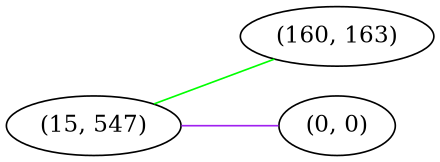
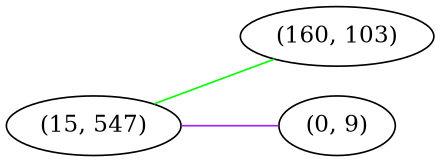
  graph {
    rankdir=LR
    n1 [label="(15, 547)"]
-   "(160, 163)"
-   "(0, 0)"
+   "(160, 163)" [label="(160, 103)"]
+   "(0, 0)" [label="(0, 9)"]
    n1 -- "(160, 163)" [color=green weight=2]
    n1 -- "(0, 0)" [color=purple weight=4]
  }
